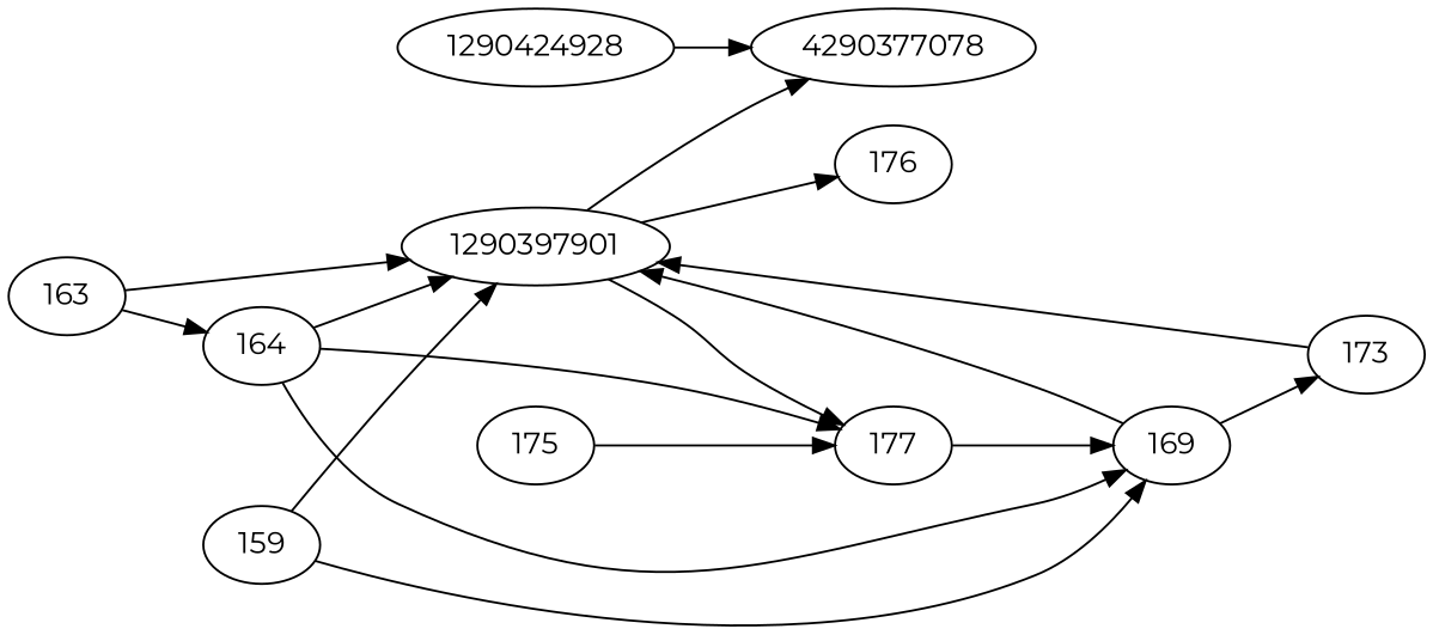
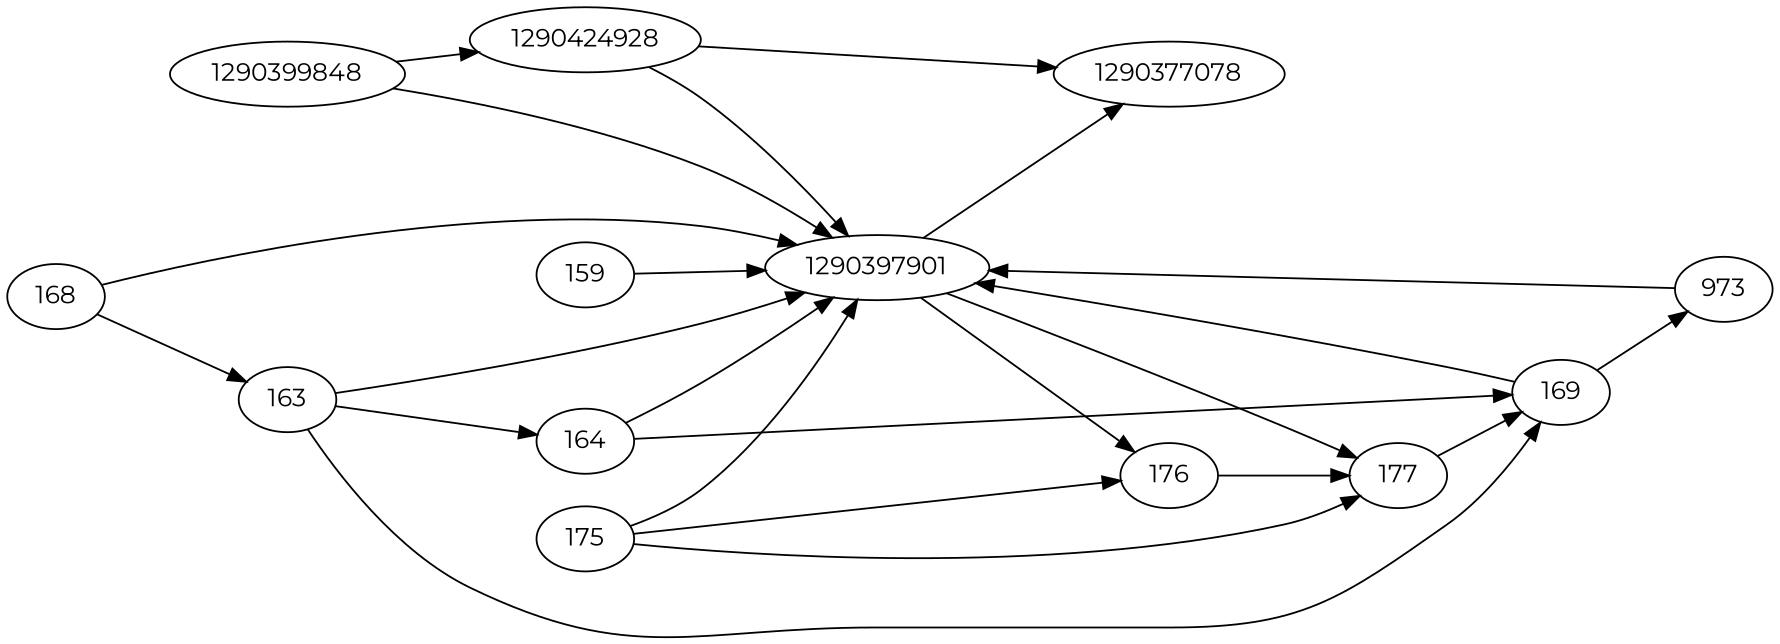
  strict digraph {
    fontname=Montserrat
    rankdir=LR
    node [fontname=Montserrat]
    edge [fontname=Montserrat]
    1290424928
    1290397901
-   1290377078 [label=4290377078]
+   1290377078
    176
    177
    163
    164
    169
-   173
+   173 [label=973]
+   1290399848
+   168
    175
    159
+   1290424928 -> 1290397901
    1290424928 -> 1290377078
    1290397901 -> 1290377078
    1290397901 -> 176
    1290397901 -> 177
-   164 -> 177
+   176 -> 177
    177 -> 169
    163 -> 1290397901
    163 -> 164
-   159 -> 169
+   163 -> 169
    164 -> 1290397901
    164 -> 169
    169 -> 1290397901
    169 -> 173
    173 -> 1290397901
+   1290399848 -> 1290424928
+   1290399848 -> 1290397901
+   168 -> 1290397901
+   168 -> 163
+   175 -> 1290397901
+   175 -> 176
    175 -> 177
    159 -> 1290397901
  }
